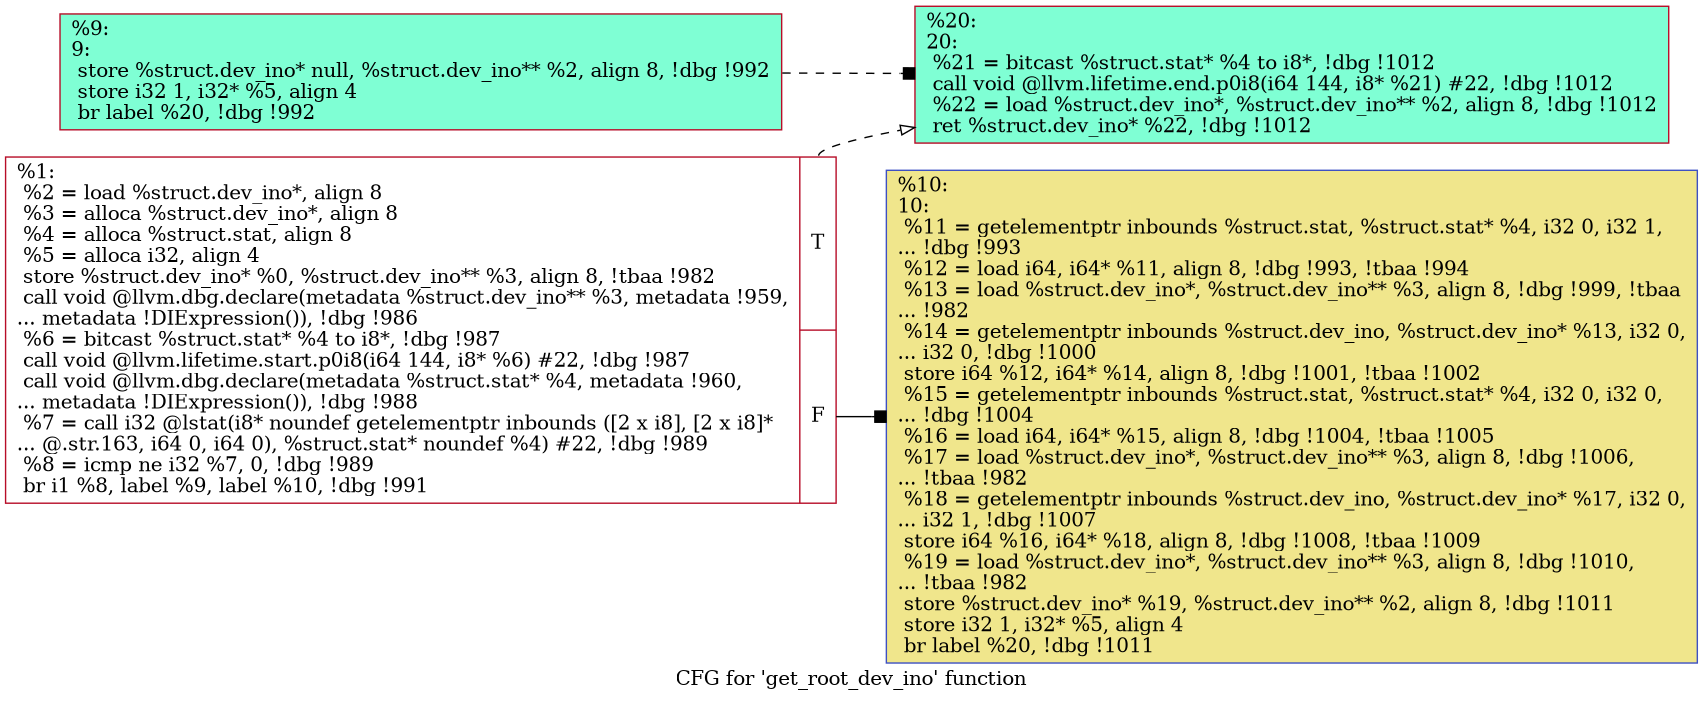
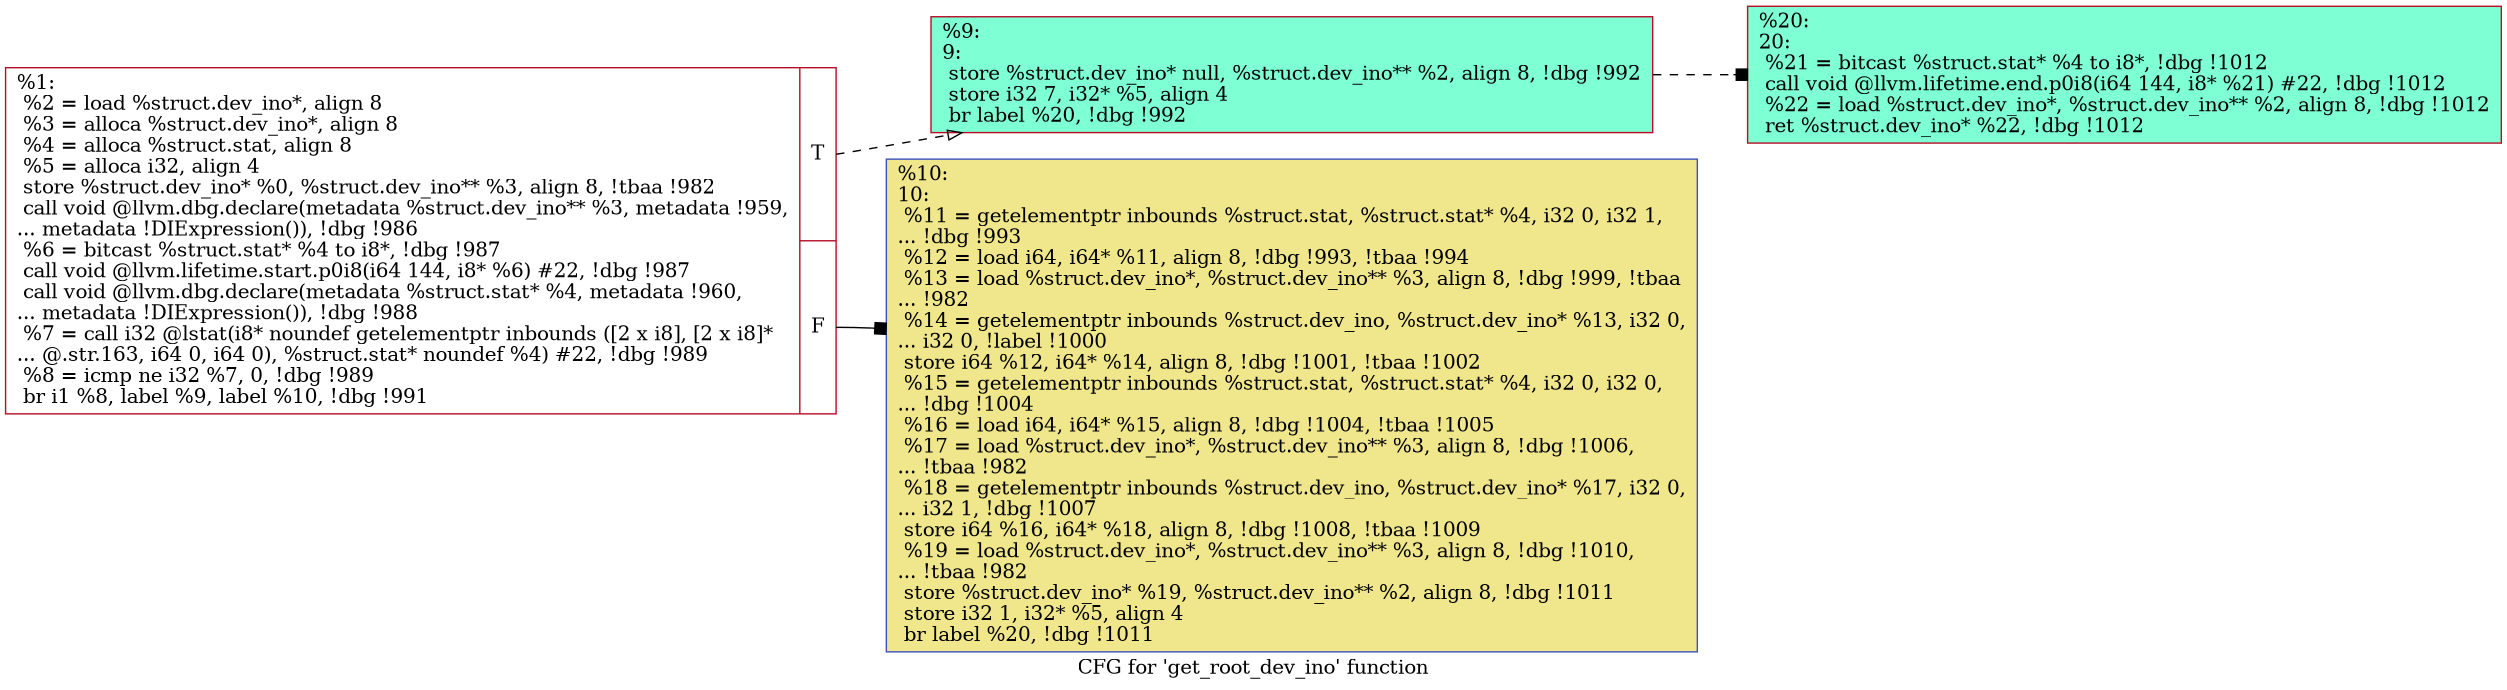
  digraph {
    label="CFG for 'get_root_dev_ino' function"
    rankdir=LR
    node [color="#b70d28ff" fillcolor=aquamarine shape=record style=filled]
    edge [arrowhead=box style=dashed]
    n1 [fillcolor=white label="{%1:\l  %2 = load %struct.dev_ino*, align 8\l  %3 = alloca %struct.dev_ino*, align 8\l  %4 = alloca %struct.stat, align 8\l  %5 = alloca i32, align 4\l  store %struct.dev_ino* %0, %struct.dev_ino** %3, align 8, !tbaa !982\l  call void @llvm.dbg.declare(metadata %struct.dev_ino** %3, metadata !959,\l... metadata !DIExpression()), !dbg !986\l  %6 = bitcast %struct.stat* %4 to i8*, !dbg !987\l  call void @llvm.lifetime.start.p0i8(i64 144, i8* %6) #22, !dbg !987\l  call void @llvm.dbg.declare(metadata %struct.stat* %4, metadata !960,\l... metadata !DIExpression()), !dbg !988\l  %7 = call i32 @lstat(i8* noundef getelementptr inbounds ([2 x i8], [2 x i8]*\l... @.str.163, i64 0, i64 0), %struct.stat* noundef %4) #22, !dbg !989\l  %8 = icmp ne i32 %7, 0, !dbg !989\l  br i1 %8, label %9, label %10, !dbg !991\l|{<s0>T|<s1>F}}"]
-   n2 [label="{%9:\l9:                                                \l  store %struct.dev_ino* null, %struct.dev_ino** %2, align 8, !dbg !992\l  store i32 1, i32* %5, align 4\l  br label %20, !dbg !992\l}"]
-   n3 [color="#3d50c3ff" fillcolor=khaki label="{%10:\l10:                                               \l  %11 = getelementptr inbounds %struct.stat, %struct.stat* %4, i32 0, i32 1,\l... !dbg !993\l  %12 = load i64, i64* %11, align 8, !dbg !993, !tbaa !994\l  %13 = load %struct.dev_ino*, %struct.dev_ino** %3, align 8, !dbg !999, !tbaa\l... !982\l  %14 = getelementptr inbounds %struct.dev_ino, %struct.dev_ino* %13, i32 0,\l... i32 0, !dbg !1000\l  store i64 %12, i64* %14, align 8, !dbg !1001, !tbaa !1002\l  %15 = getelementptr inbounds %struct.stat, %struct.stat* %4, i32 0, i32 0,\l... !dbg !1004\l  %16 = load i64, i64* %15, align 8, !dbg !1004, !tbaa !1005\l  %17 = load %struct.dev_ino*, %struct.dev_ino** %3, align 8, !dbg !1006,\l... !tbaa !982\l  %18 = getelementptr inbounds %struct.dev_ino, %struct.dev_ino* %17, i32 0,\l... i32 1, !dbg !1007\l  store i64 %16, i64* %18, align 8, !dbg !1008, !tbaa !1009\l  %19 = load %struct.dev_ino*, %struct.dev_ino** %3, align 8, !dbg !1010,\l... !tbaa !982\l  store %struct.dev_ino* %19, %struct.dev_ino** %2, align 8, !dbg !1011\l  store i32 1, i32* %5, align 4\l  br label %20, !dbg !1011\l}"]
+   n2 [label="{%9:\l9:                                                \l  store %struct.dev_ino* null, %struct.dev_ino** %2, align 8, !dbg !992\l  store i32 7, i32* %5, align 4\l  br label %20, !dbg !992\l}"]
+   n3 [color="#3d50c3ff" fillcolor=khaki label="{%10:\l10:                                               \l  %11 = getelementptr inbounds %struct.stat, %struct.stat* %4, i32 0, i32 1,\l... !dbg !993\l  %12 = load i64, i64* %11, align 8, !dbg !993, !tbaa !994\l  %13 = load %struct.dev_ino*, %struct.dev_ino** %3, align 8, !dbg !999, !tbaa\l... !982\l  %14 = getelementptr inbounds %struct.dev_ino, %struct.dev_ino* %13, i32 0,\l... i32 0, !label !1000\l  store i64 %12, i64* %14, align 8, !dbg !1001, !tbaa !1002\l  %15 = getelementptr inbounds %struct.stat, %struct.stat* %4, i32 0, i32 0,\l... !dbg !1004\l  %16 = load i64, i64* %15, align 8, !dbg !1004, !tbaa !1005\l  %17 = load %struct.dev_ino*, %struct.dev_ino** %3, align 8, !dbg !1006,\l... !tbaa !982\l  %18 = getelementptr inbounds %struct.dev_ino, %struct.dev_ino* %17, i32 0,\l... i32 1, !dbg !1007\l  store i64 %16, i64* %18, align 8, !dbg !1008, !tbaa !1009\l  %19 = load %struct.dev_ino*, %struct.dev_ino** %3, align 8, !dbg !1010,\l... !tbaa !982\l  store %struct.dev_ino* %19, %struct.dev_ino** %2, align 8, !dbg !1011\l  store i32 1, i32* %5, align 4\l  br label %20, !dbg !1011\l}"]
    n4 [label="{%20:\l20:                                               \l  %21 = bitcast %struct.stat* %4 to i8*, !dbg !1012\l  call void @llvm.lifetime.end.p0i8(i64 144, i8* %21) #22, !dbg !1012\l  %22 = load %struct.dev_ino*, %struct.dev_ino** %2, align 8, !dbg !1012\l  ret %struct.dev_ino* %22, !dbg !1012\l}"]
-   n1 -> n4 [arrowhead=onormal tailport=s0]
+   n1 -> n2 [arrowhead=onormal tailport=s0]
    n1 -> n3 [style=solid tailport=s1]
    n2 -> n4
  }
